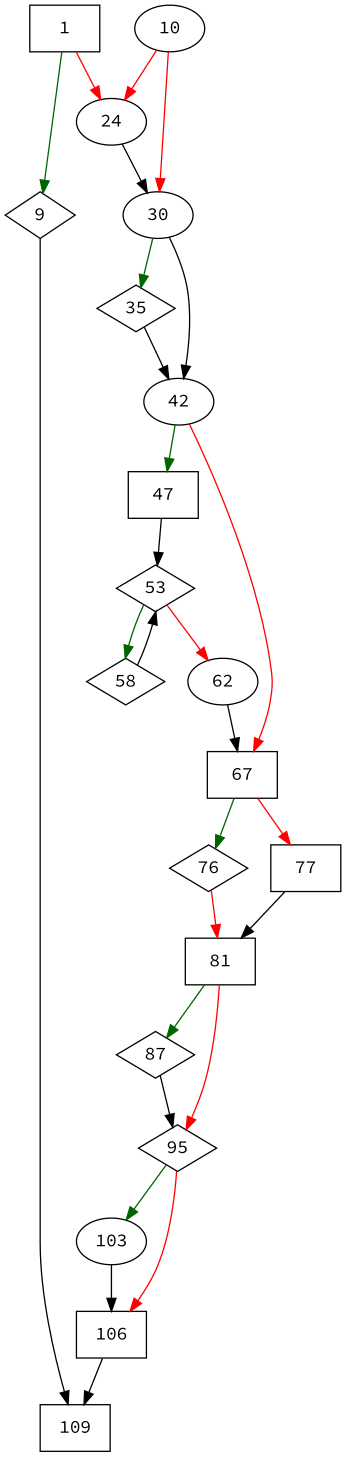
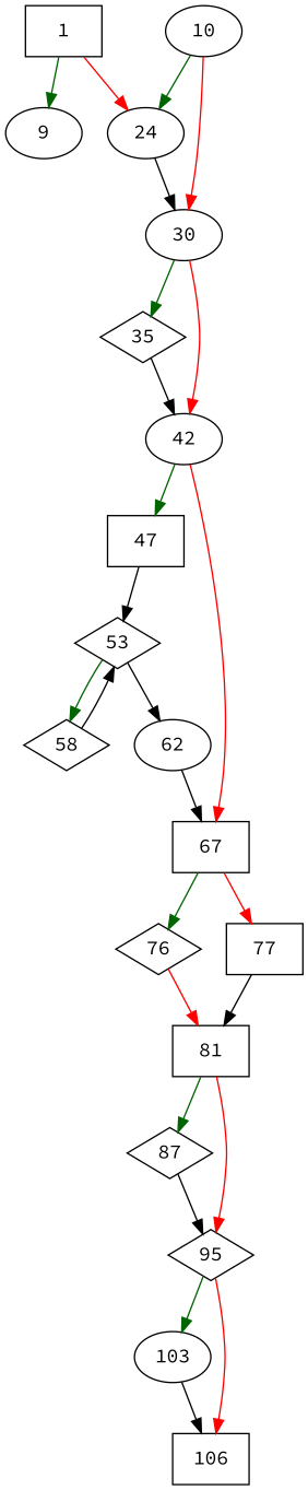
  strict digraph {
    fontname="Source Code Pro"
    node [fontname="Source Code Pro" shape=box]
    edge [fontname="Source Code Pro"]
    1 [entry=true]
-   9 [shape=diamond]
+   9 [shape=ellipse]
    24 [shape=ellipse]
-   109
    10 [shape=ellipse]
    30 [shape=ellipse]
    35 [shape=diamond]
    42 [shape=ellipse]
    47
    67
    53 [shape=diamond]
    76 [shape=diamond]
    77
    58 [shape=diamond]
    62 [shape=ellipse]
    81
    87 [shape=diamond]
    95 [shape=diamond]
    103 [shape=ellipse]
    106
    1 -> 9 [color=darkgreen cond=true]
    1 -> 24 [color=red cond=false]
-   9 -> 109
    24 -> 30
-   10 -> 24 [color=red cond=true]
+   10 -> 24 [color=darkgreen cond=true]
    10 -> 30 [color=red cond=false]
    30 -> 35 [color=darkgreen cond=true]
-   30 -> 42 [color=black cond=false]
+   30 -> 42 [color=red cond=false]
    35 -> 42
    42 -> 47 [color=darkgreen cond=true]
    42 -> 67 [color=red cond=false]
    47 -> 53
    67 -> 76 [color=darkgreen cond=true]
    67 -> 77 [color=red cond=false]
    53 -> 58 [color=darkgreen cond=true]
-   53 -> 62 [color=red cond=false]
+   53 -> 62 [color=black cond=false]
    76 -> 81 [color=red]
    77 -> 81
    58 -> 53
    62 -> 67
    81 -> 87 [color=darkgreen cond=true]
    81 -> 95 [color=red cond=false]
    87 -> 95
    95 -> 103 [color=darkgreen cond=true]
    95 -> 106 [color=red cond=false]
    103 -> 106
-   106 -> 109
  }
